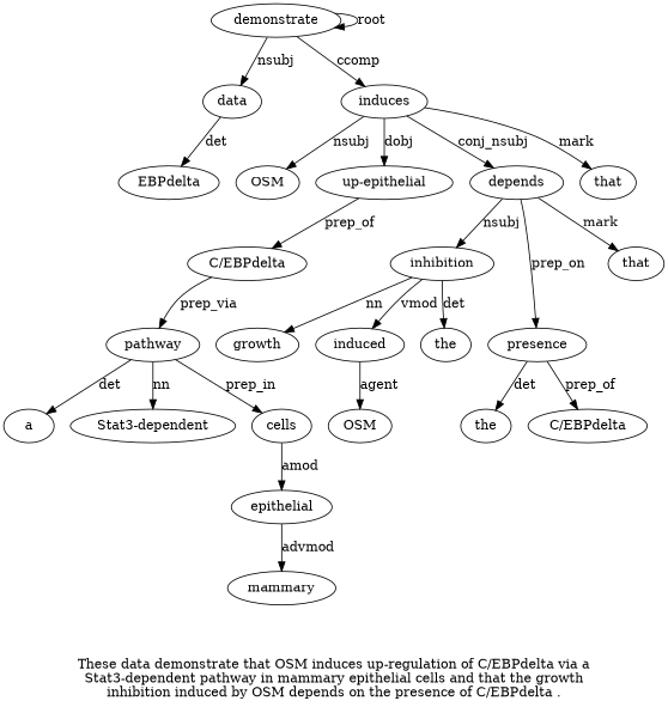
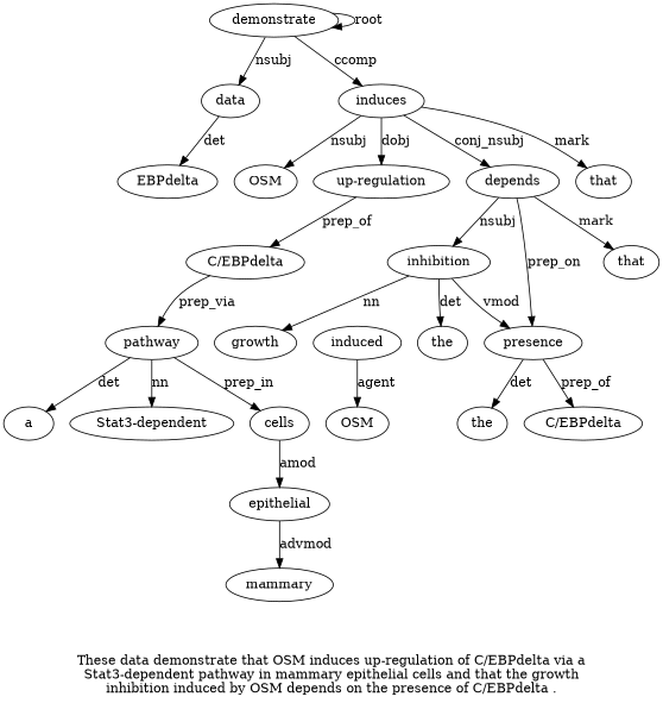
  digraph {
    label="These data demonstrate that OSM induces up-regulation of C/EBPdelta via a\nStat3-dependent pathway in mammary epithelial cells and that the growth\ninhibition induced by OSM depends on the presence of C/EBPdelta ."
    node [fillcolor=white style=filled]
    n1 [label=data]
    n2 [label=EBPdelta]
    n3 [label=demonstrate]
    n4 [label=induces]
    n5 [label=that]
    n6 [label=OSM]
-   n7 [label="up-epithelial"]
+   n7 [label="up-regulation"]
    n8 [label=depends]
    n9 [label="C/EBPdelta"]
    n10 [label=that]
    n11 [label=inhibition]
    n12 [label=presence]
    n13 [label=pathway]
    n14 [label=a]
    n15 [label="Stat3-dependent"]
    n16 [label=cells]
    n17 [label=epithelial]
    n18 [label=mammary]
    n19 [label=the]
    n20 [label=growth]
    n21 [label=induced]
    n22 [label=the]
    n23 [label="C/EBPdelta"]
    n24 [label=OSM]
    n1 -> n2 [label=det]
    n3 -> n1 [label=nsubj]
    n3 -> n3 [label=root]
    n3 -> n4 [label=ccomp]
    n4 -> n5 [label=mark]
    n4 -> n6 [label=nsubj]
    n4 -> n7 [label=dobj]
    n4 -> n8 [label=conj_nsubj]
    n7 -> n9 [label=prep_of]
    n8 -> n10 [label=mark]
    n8 -> n11 [label=nsubj]
    n8 -> n12 [label=prep_on]
    n9 -> n13 [label=prep_via]
    n11 -> n19 [label=det]
    n11 -> n20 [label=nn]
-   n11 -> n21 [label=vmod]
+   n11 -> n12 [label=vmod]
    n12 -> n22 [label=det]
    n12 -> n23 [label=prep_of]
    n13 -> n14 [label=det]
    n13 -> n15 [label=nn]
    n13 -> n16 [label=prep_in]
    n16 -> n17 [label=amod]
    n17 -> n18 [label=advmod]
    n21 -> n24 [label=agent]
  }
